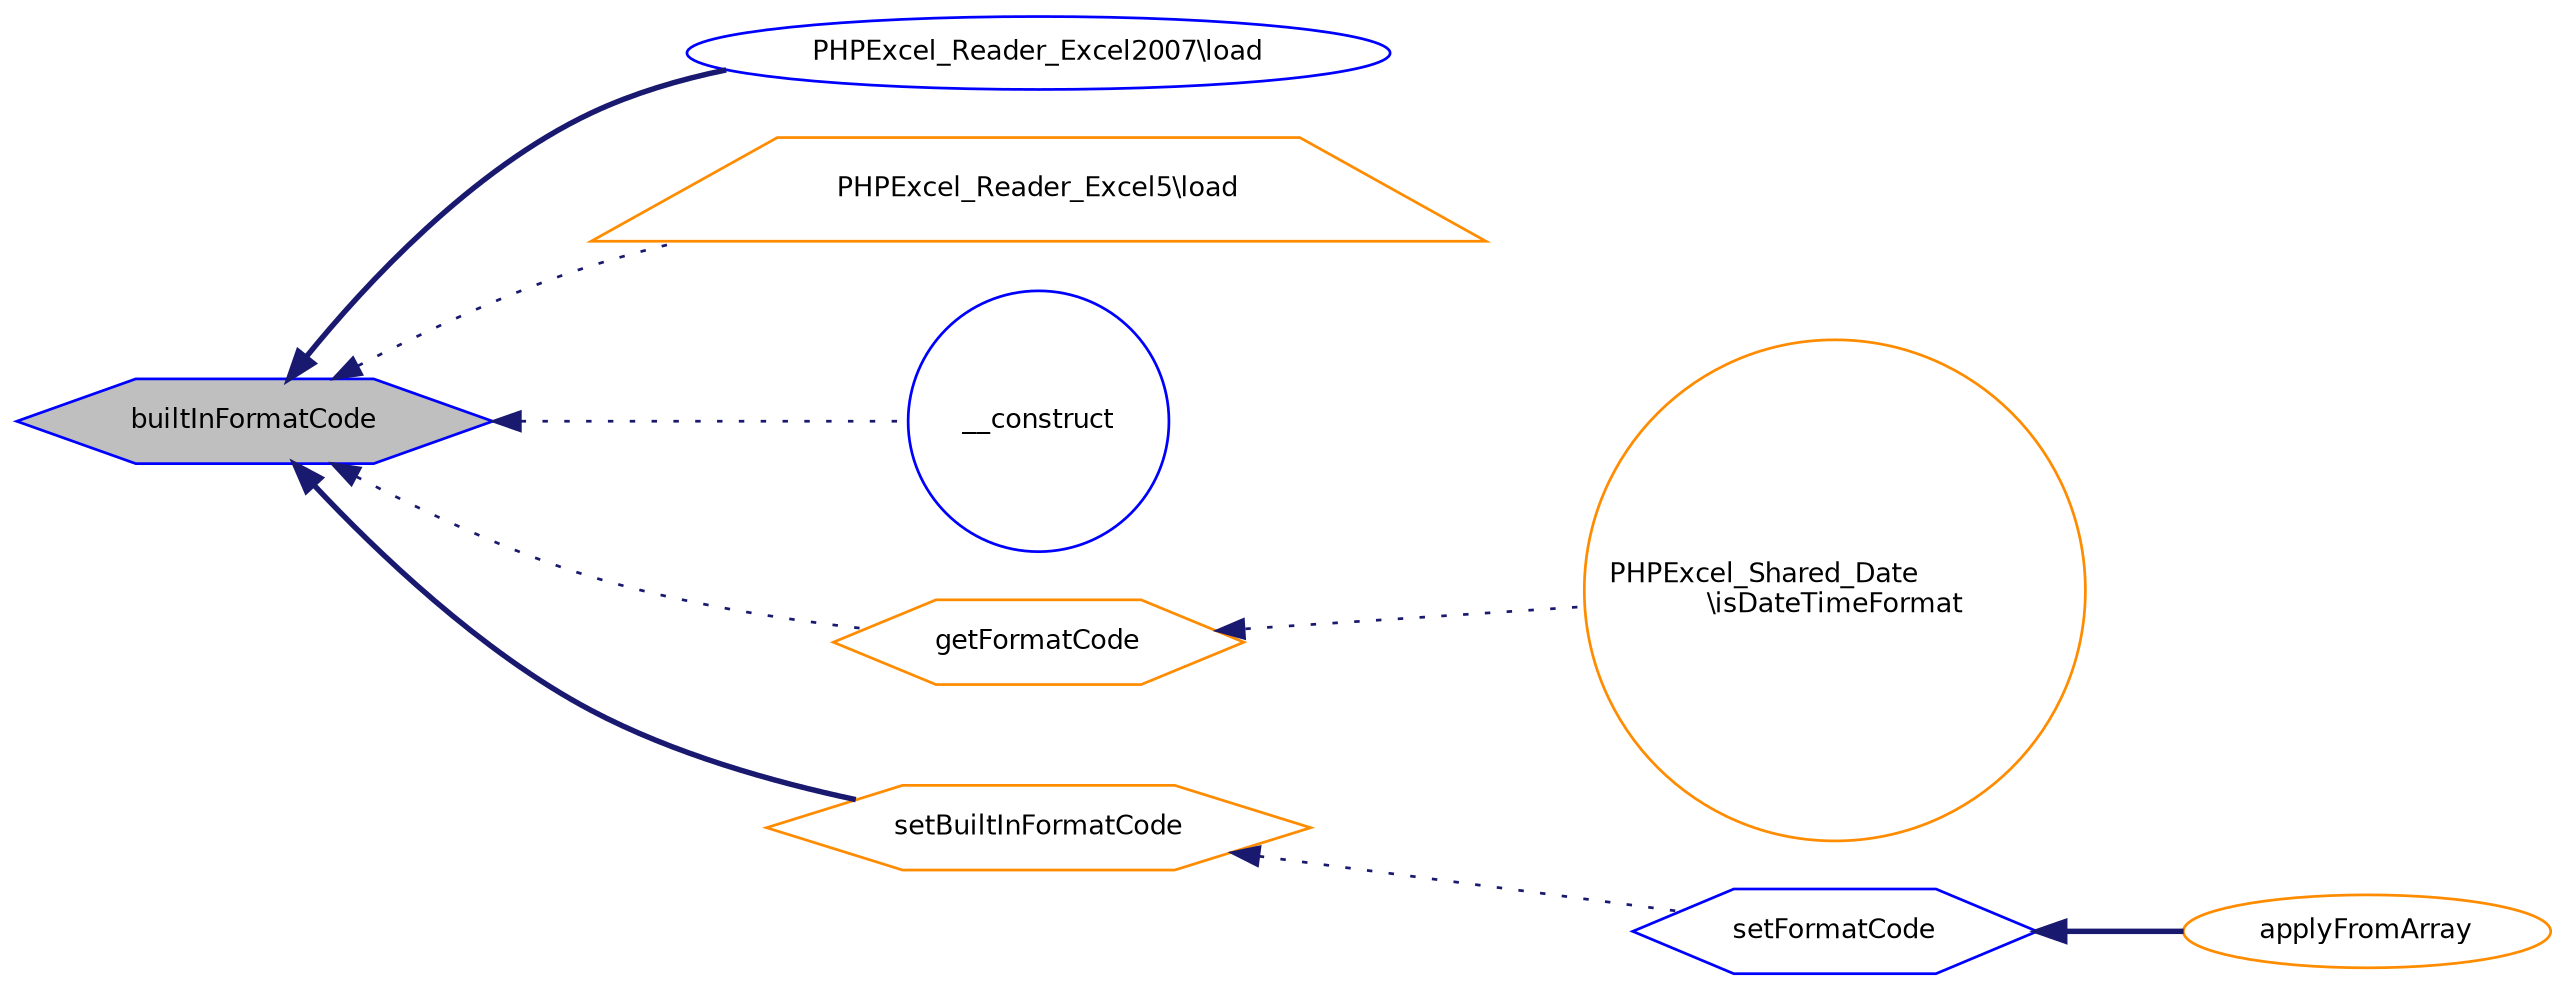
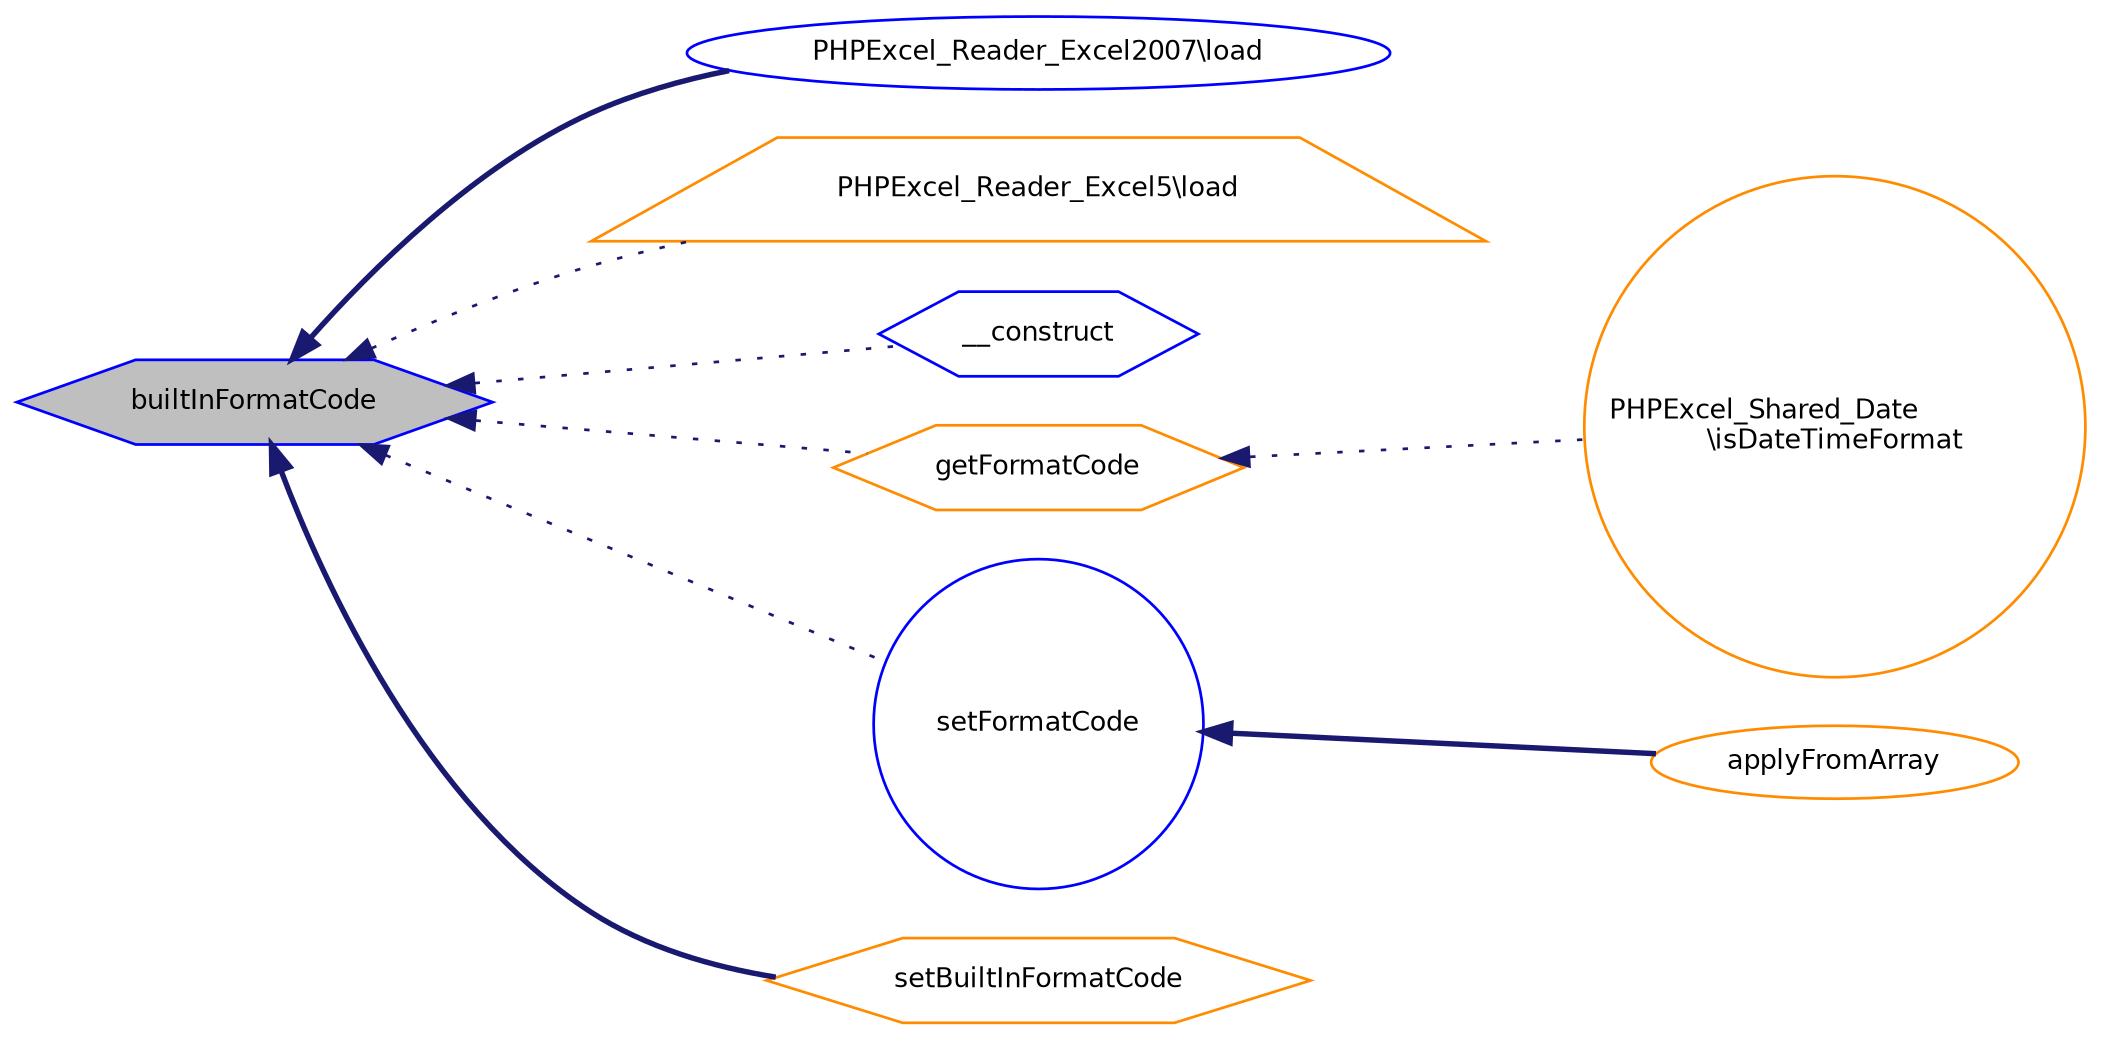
  digraph {
    rankdir=LR
    node [color=darkorange fillcolor=white fontname=Helvetica fontsize=10 shape=hexagon style=filled]
    edge [color=midnightblue dir=back fontname=Helvetica fontsize=10 labelfontname=Helvetica labelfontsize=10 style=dotted]
    n1 [color=blue fillcolor=grey75 fontcolor=black height=0.2 label=builtInFormatCode width=0.4]
    n2 [color=blue height=0.2 label="PHPExcel_Reader_Excel2007\\load" shape=ellipse width=0.4]
    n3 [height=0.2 label="PHPExcel_Reader_Excel5\\load" shape=trapezium width=0.4]
-   n4 [color=blue height=0.2 label=__construct shape=circle width=0.4]
+   n4 [color=blue height=0.2 label=__construct width=0.4]
    n5 [height=0.2 label=getFormatCode width=0.4]
-   n6 [color=blue height=0.2 label=setFormatCode width=0.4]
+   n6 [color=blue height=0.2 label=setFormatCode shape=circle width=0.4]
    n7 [height=0.2 label=setBuiltInFormatCode width=0.4]
    n8 [height=0.2 label="PHPExcel_Shared_Date\l\\isDateTimeFormat" shape=circle width=0.4]
    n9 [height=0.2 label=applyFromArray shape=ellipse width=0.4]
    n1 -> n2 [style=bold]
    n1 -> n3
    n1 -> n4
    n1 -> n5
-   n7 -> n6
+   n1 -> n6
    n1 -> n7 [style=bold]
    n5 -> n8
    n6 -> n9 [style=bold]
  }
